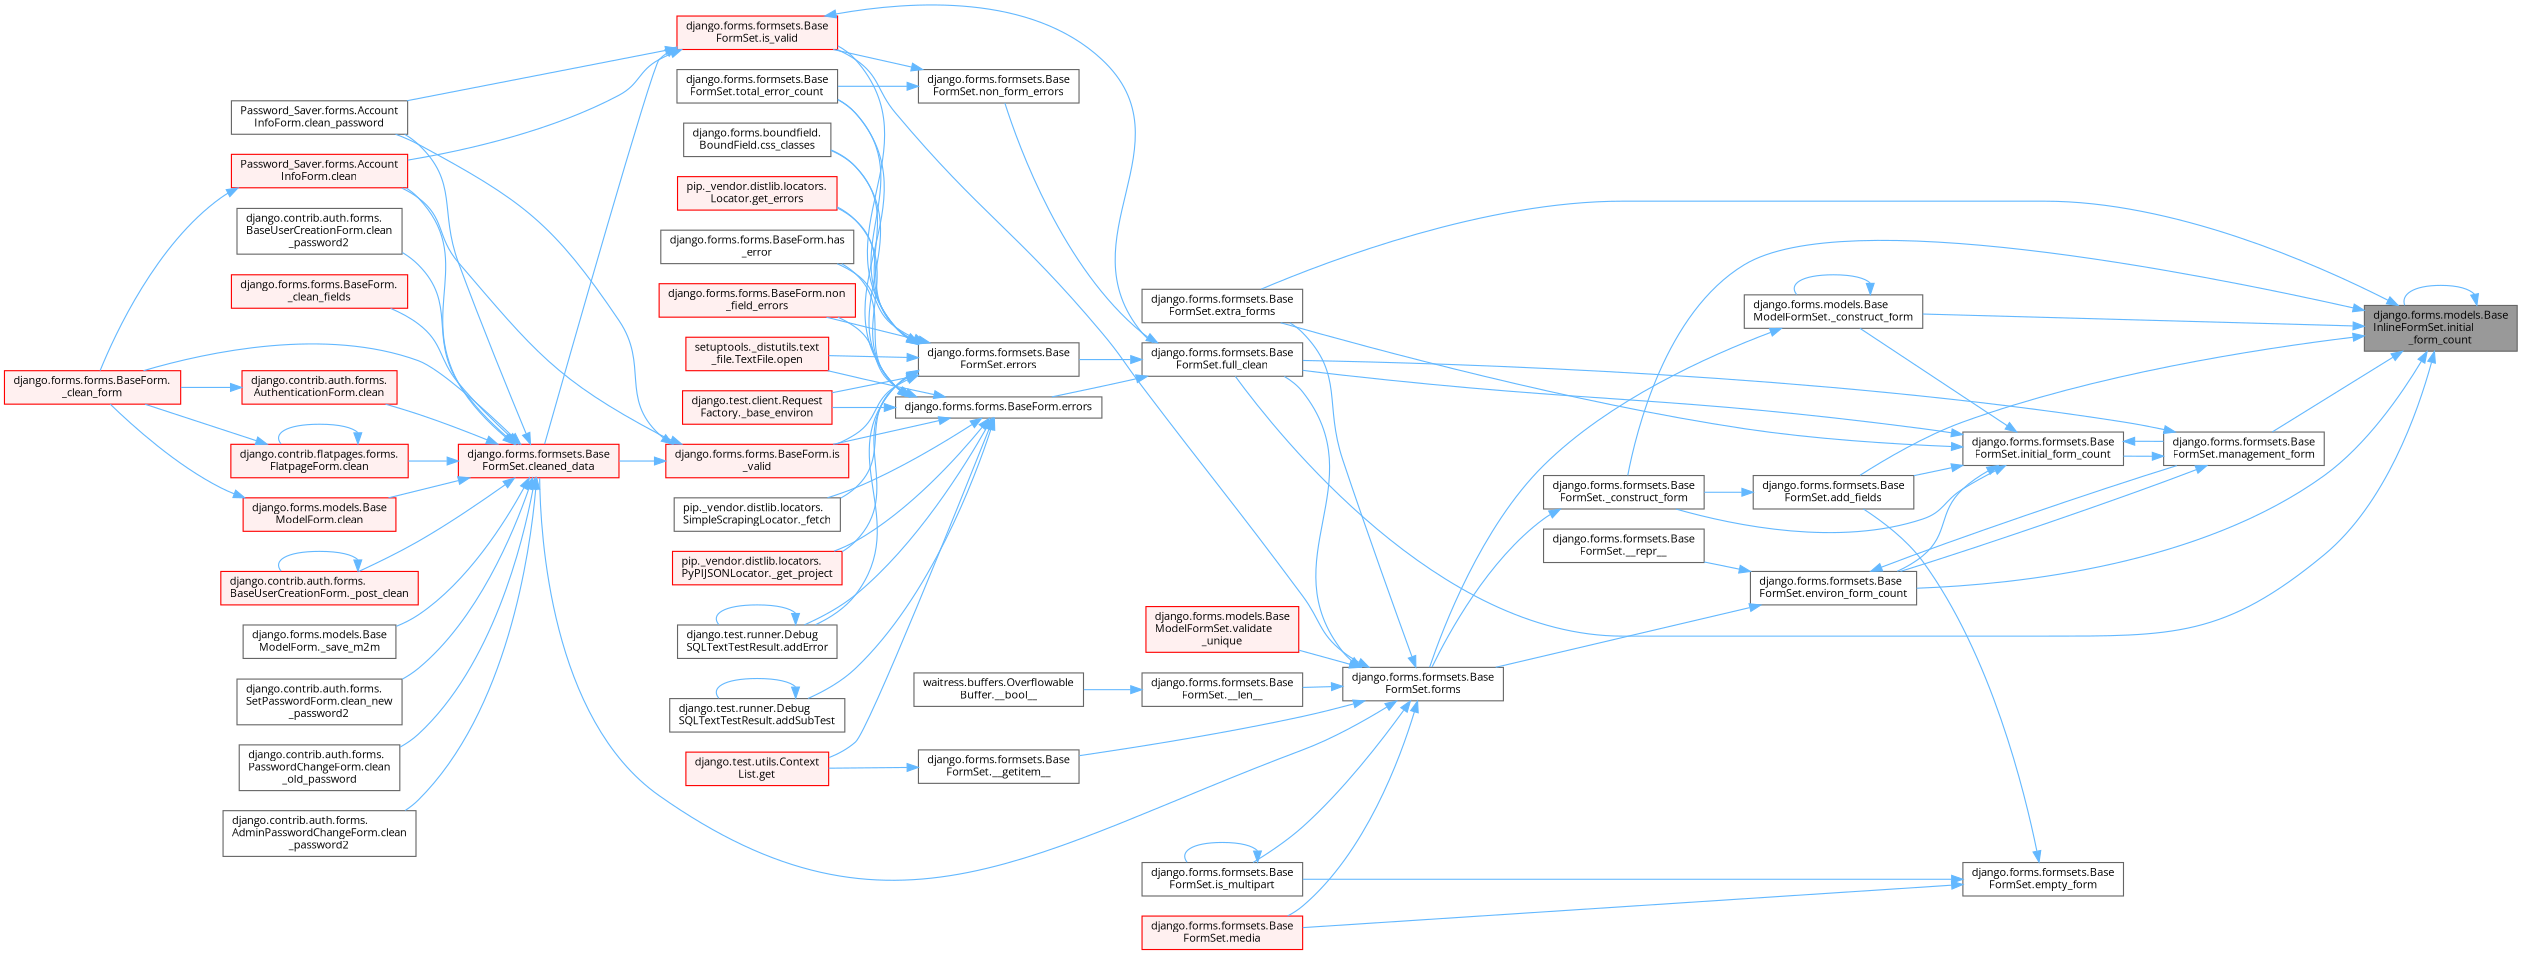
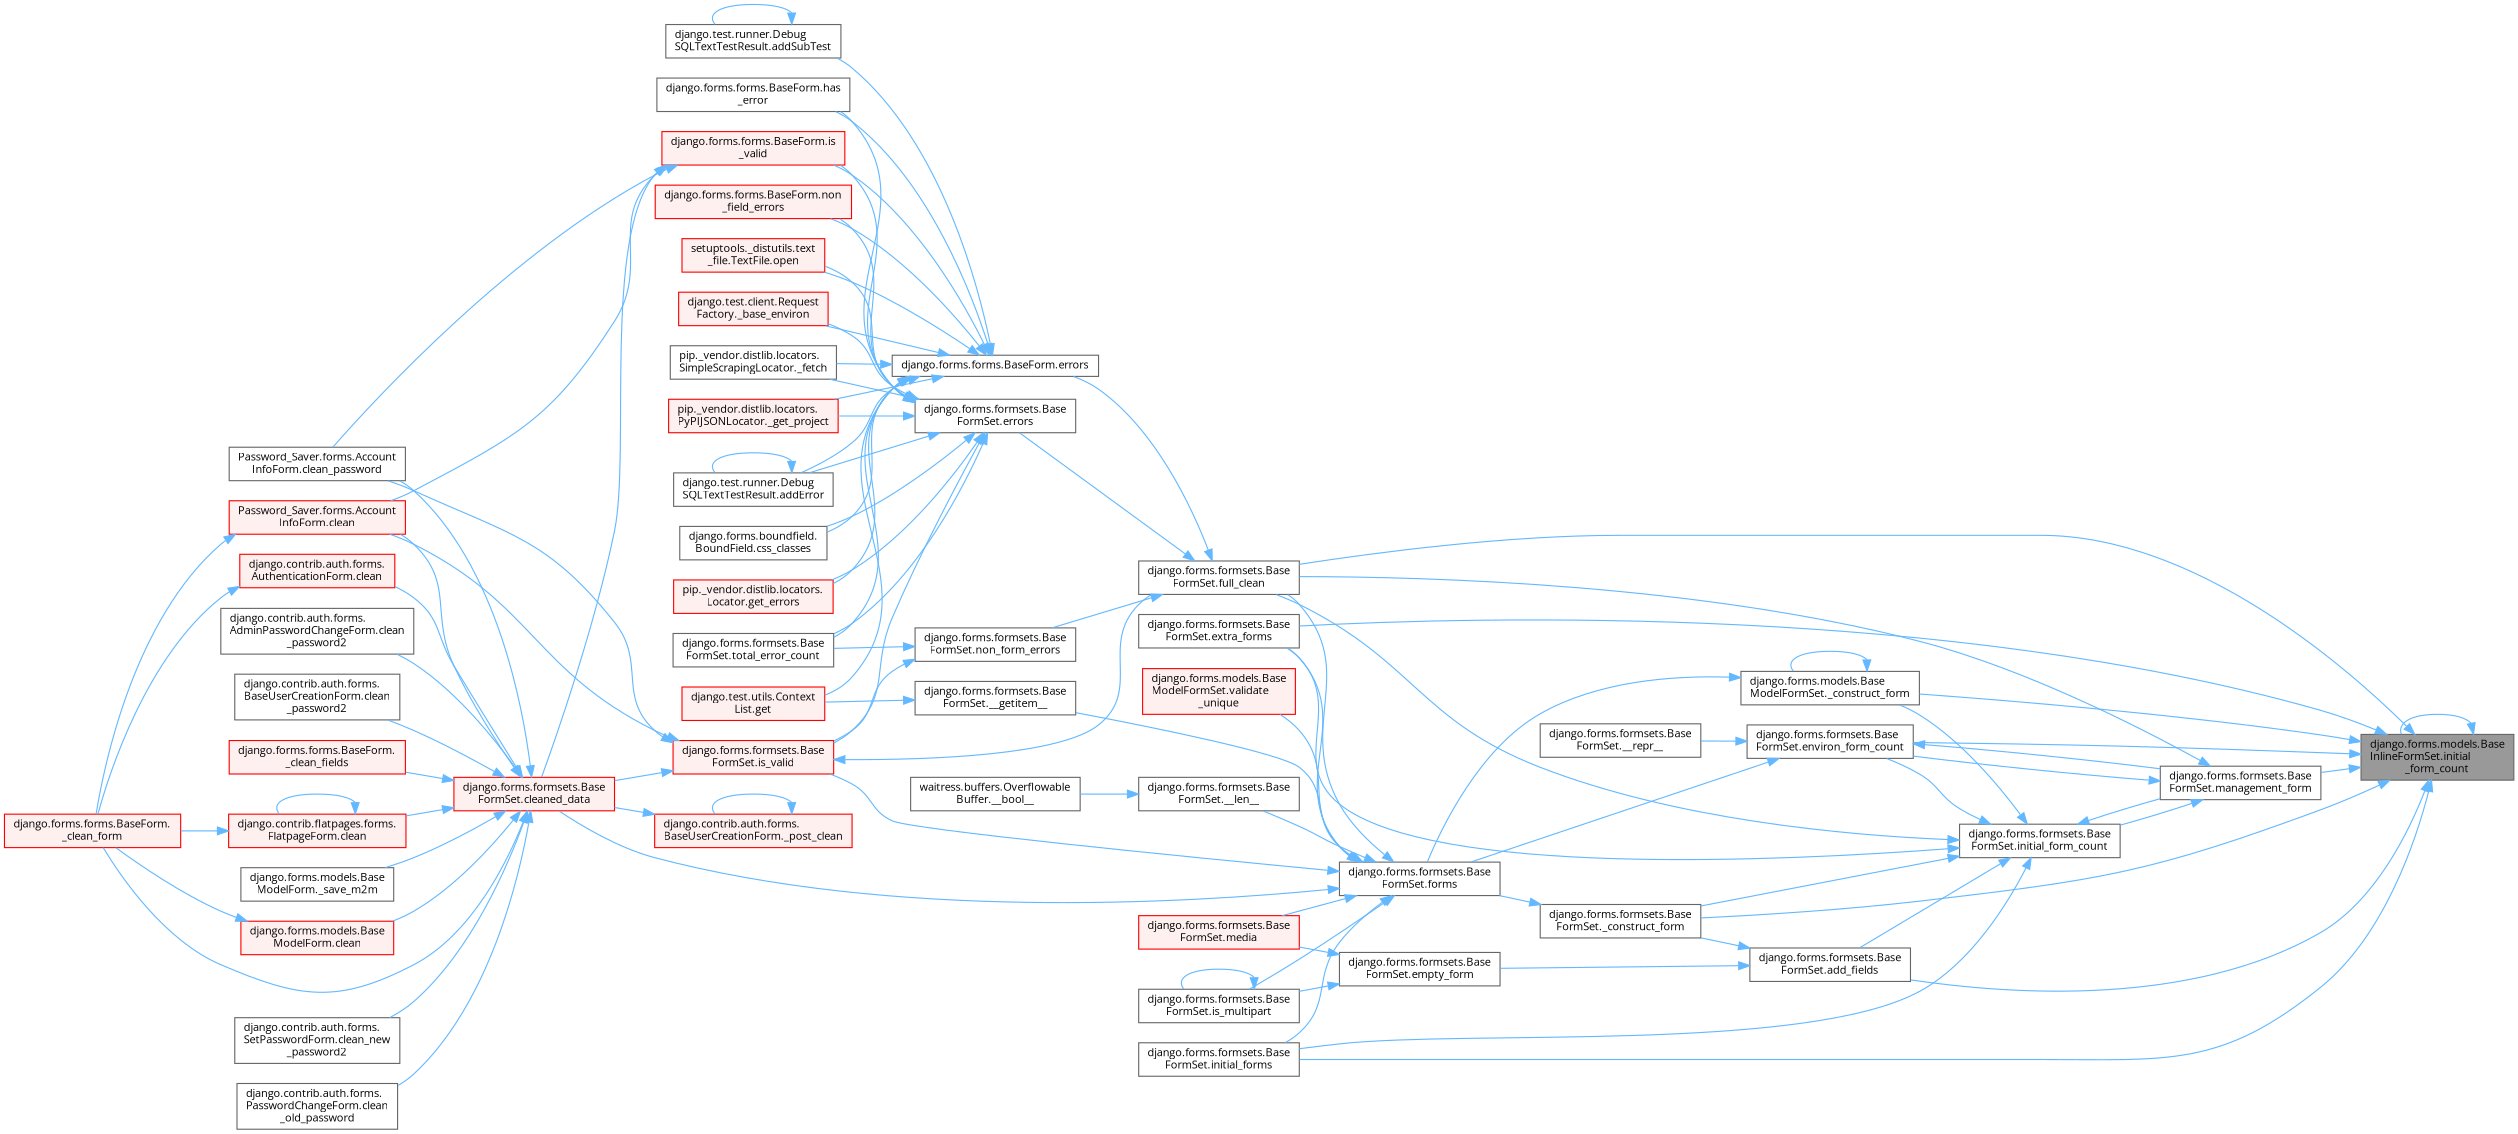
  digraph {
    fontname="Open Sans"
    rankdir=RL
    node [color=grey40 fillcolor=white fontname="Open Sans" fontsize=10 shape=box style=filled]
    edge [color=steelblue1 dir=back fontname="Open Sans" fontsize=10 labelfontname=Helvetica labelfontsize=10 style=solid]
    n1 [color=gray40 fillcolor=grey60 fontcolor=black height=0.2 label="django.forms.models.Base\lInlineFormSet.initial\l_form_count" width=0.4]
    n2 [height=0.2 label="django.forms.formsets.Base\lFormSet._construct_form" width=0.4]
    n3 [height=0.2 label="django.forms.formsets.Base\lFormSet.extra_forms" width=0.4]
    n4 [height=0.2 label="django.forms.formsets.Base\lFormSet.full_clean" width=0.4]
+   n5 [height=0.2 label="django.forms.formsets.Base\lFormSet.initial_forms" width=0.4]
    n6 [height=0.2 label="django.forms.models.Base\lModelFormSet._construct_form" width=0.4]
    n7 [height=0.2 label="django.forms.formsets.Base\lFormSet.add_fields" width=0.4]
    n8 [height=0.2 label="django.forms.formsets.Base\lFormSet.management_form" width=0.4]
    n9 [height=0.2 label="django.forms.formsets.Base\lFormSet.environ_form_count" width=0.4]
    n10 [height=0.2 label="django.forms.formsets.Base\lFormSet.forms" width=0.4]
    n11 [height=0.2 label="django.forms.forms.BaseForm.errors" width=0.4]
    n12 [height=0.2 label="django.forms.formsets.Base\lFormSet.errors" width=0.4]
    n13 [height=0.2 label="django.forms.formsets.Base\lFormSet.non_form_errors" width=0.4]
    n14 [height=0.2 label="django.forms.formsets.Base\lFormSet.empty_form" width=0.4]
    n15 [height=0.2 label="django.forms.formsets.Base\lFormSet.initial_form_count" width=0.4]
    n16 [height=0.2 label="django.forms.formsets.Base\lFormSet.__repr__" width=0.4]
    n17 [height=0.2 label="django.forms.formsets.Base\lFormSet.__getitem__" width=0.4]
    n18 [height=0.2 label="django.forms.formsets.Base\lFormSet.__len__" width=0.4]
    n19 [color=red fillcolor="#FFF0F0" height=0.2 label="django.forms.formsets.Base\lFormSet.cleaned_data" width=0.4]
    n20 [color=red fillcolor="#FFF0F0" height=0.2 label="django.forms.formsets.Base\lFormSet.is_valid" width=0.4]
    n21 [height=0.2 label="django.forms.formsets.Base\lFormSet.is_multipart" width=0.4]
    n22 [color=red fillcolor="#FFF0F0" height=0.2 label="django.forms.formsets.Base\lFormSet.media" width=0.4]
    n23 [color=red fillcolor="#FFF0F0" height=0.2 label="django.forms.models.Base\lModelFormSet.validate\l_unique" width=0.4]
    n24 [color=red fillcolor="#FFF0F0" height=0.2 label="django.test.utils.Context\lList.get" width=0.4]
    n25 [height=0.2 label="waitress.buffers.Overflowable\lBuffer.__bool__" width=0.4]
    n26 [color=red fillcolor="#FFF0F0" height=0.2 label="django.forms.forms.BaseForm.\l_clean_fields" width=0.4]
    n27 [color=red fillcolor="#FFF0F0" height=0.2 label="django.forms.forms.BaseForm.\l_clean_form" width=0.4]
    n28 [color=red fillcolor="#FFF0F0" height=0.2 label="django.contrib.auth.forms.\lBaseUserCreationForm._post_clean" width=0.4]
    n29 [height=0.2 label="django.forms.models.Base\lModelForm._save_m2m" width=0.4]
    n30 [color=red fillcolor="#FFF0F0" height=0.2 label="django.contrib.auth.forms.\lAuthenticationForm.clean" width=0.4]
    n31 [color=red fillcolor="#FFF0F0" height=0.2 label="django.contrib.flatpages.forms.\lFlatpageForm.clean" width=0.4]
    n32 [color=red fillcolor="#FFF0F0" height=0.2 label="django.forms.models.Base\lModelForm.clean" width=0.4]
    n33 [color=red fillcolor="#FFF0F0" height=0.2 label="Password_Saver.forms.Account\lInfoForm.clean" width=0.4]
    n34 [height=0.2 label="django.contrib.auth.forms.\lSetPasswordForm.clean_new\l_password2" width=0.4]
    n35 [height=0.2 label="django.contrib.auth.forms.\lPasswordChangeForm.clean\l_old_password" width=0.4]
    n36 [height=0.2 label="Password_Saver.forms.Account\lInfoForm.clean_password" width=0.4]
    n37 [height=0.2 label="django.contrib.auth.forms.\lAdminPasswordChangeForm.clean\l_password2" width=0.4]
    n38 [height=0.2 label="django.contrib.auth.forms.\lBaseUserCreationForm.clean\l_password2" width=0.4]
    n39 [color=red fillcolor="#FFF0F0" height=0.2 label="django.test.client.Request\lFactory._base_environ" width=0.4]
    n40 [height=0.2 label="pip._vendor.distlib.locators.\lSimpleScrapingLocator._fetch" width=0.4]
    n41 [color=red fillcolor="#FFF0F0" height=0.2 label="pip._vendor.distlib.locators.\lPyPIJSONLocator._get_project" width=0.4]
    n42 [height=0.2 label="django.test.runner.Debug\lSQLTextTestResult.addError" width=0.4]
    n43 [height=0.2 label="django.test.runner.Debug\lSQLTextTestResult.addSubTest" width=0.4]
    n44 [height=0.2 label="django.forms.boundfield.\lBoundField.css_classes" width=0.4]
    n45 [color=red fillcolor="#FFF0F0" height=0.2 label="pip._vendor.distlib.locators.\lLocator.get_errors" width=0.4]
    n46 [height=0.2 label="django.forms.forms.BaseForm.has\l_error" width=0.4]
    n47 [color=red fillcolor="#FFF0F0" height=0.2 label="django.forms.forms.BaseForm.is\l_valid" width=0.4]
    n48 [color=red fillcolor="#FFF0F0" height=0.2 label="django.forms.forms.BaseForm.non\l_field_errors" width=0.4]
    n49 [color=red fillcolor="#FFF0F0" height=0.2 label="setuptools._distutils.text\l_file.TextFile.open" width=0.4]
    n50 [height=0.2 label="django.forms.formsets.Base\lFormSet.total_error_count" width=0.4]
    n1 -> n1
    n1 -> n2
    n1 -> n3
    n1 -> n4
+   n1 -> n5
    n1 -> n6
    n1 -> n7
    n1 -> n8
    n1 -> n9
    n2 -> n10
    n4 -> n11
    n4 -> n12
    n4 -> n13
    n6 -> n6
    n6 -> n10
    n7 -> n2
-   n14 -> n7
+   n7 -> n14
    n8 -> n4
    n8 -> n9
    n8 -> n15
    n9 -> n8
    n9 -> n10
    n9 -> n16
    n10 -> n3
    n10 -> n4
+   n10 -> n5
    n10 -> n17
    n10 -> n18
    n10 -> n19
    n10 -> n20
    n10 -> n21
    n10 -> n22
    n10 -> n23
    n11 -> n24
    n11 -> n39
    n11 -> n40
    n11 -> n41
    n11 -> n42
    n11 -> n43
    n11 -> n44
    n11 -> n45
    n11 -> n46
    n11 -> n47
    n11 -> n48
    n11 -> n49
    n11 -> n50
    n12 -> n20
    n12 -> n39
    n12 -> n40
    n12 -> n41
    n12 -> n42
    n12 -> n44
    n12 -> n45
    n12 -> n46
    n12 -> n47
    n12 -> n48
    n12 -> n49
    n12 -> n50
    n13 -> n20
    n13 -> n50
    n14 -> n21
    n14 -> n22
    n15 -> n2
    n15 -> n3
    n15 -> n4
+   n15 -> n5
    n15 -> n6
    n15 -> n7
    n15 -> n8
    n15 -> n9
    n17 -> n24
    n18 -> n25
    n19 -> n26
    n19 -> n27
-   n19 -> n28
+   n28 -> n19
    n19 -> n29
    n19 -> n30
    n19 -> n31
    n19 -> n32
    n19 -> n33
    n19 -> n34
    n19 -> n35
    n19 -> n36
    n19 -> n37
    n19 -> n38
    n20 -> n4
    n20 -> n19
    n20 -> n33
    n20 -> n36
    n21 -> n21
    n28 -> n28
    n30 -> n27
    n31 -> n27
    n31 -> n31
    n32 -> n27
    n33 -> n27
    n42 -> n42
    n43 -> n43
    n47 -> n19
    n47 -> n33
    n47 -> n36
  }
